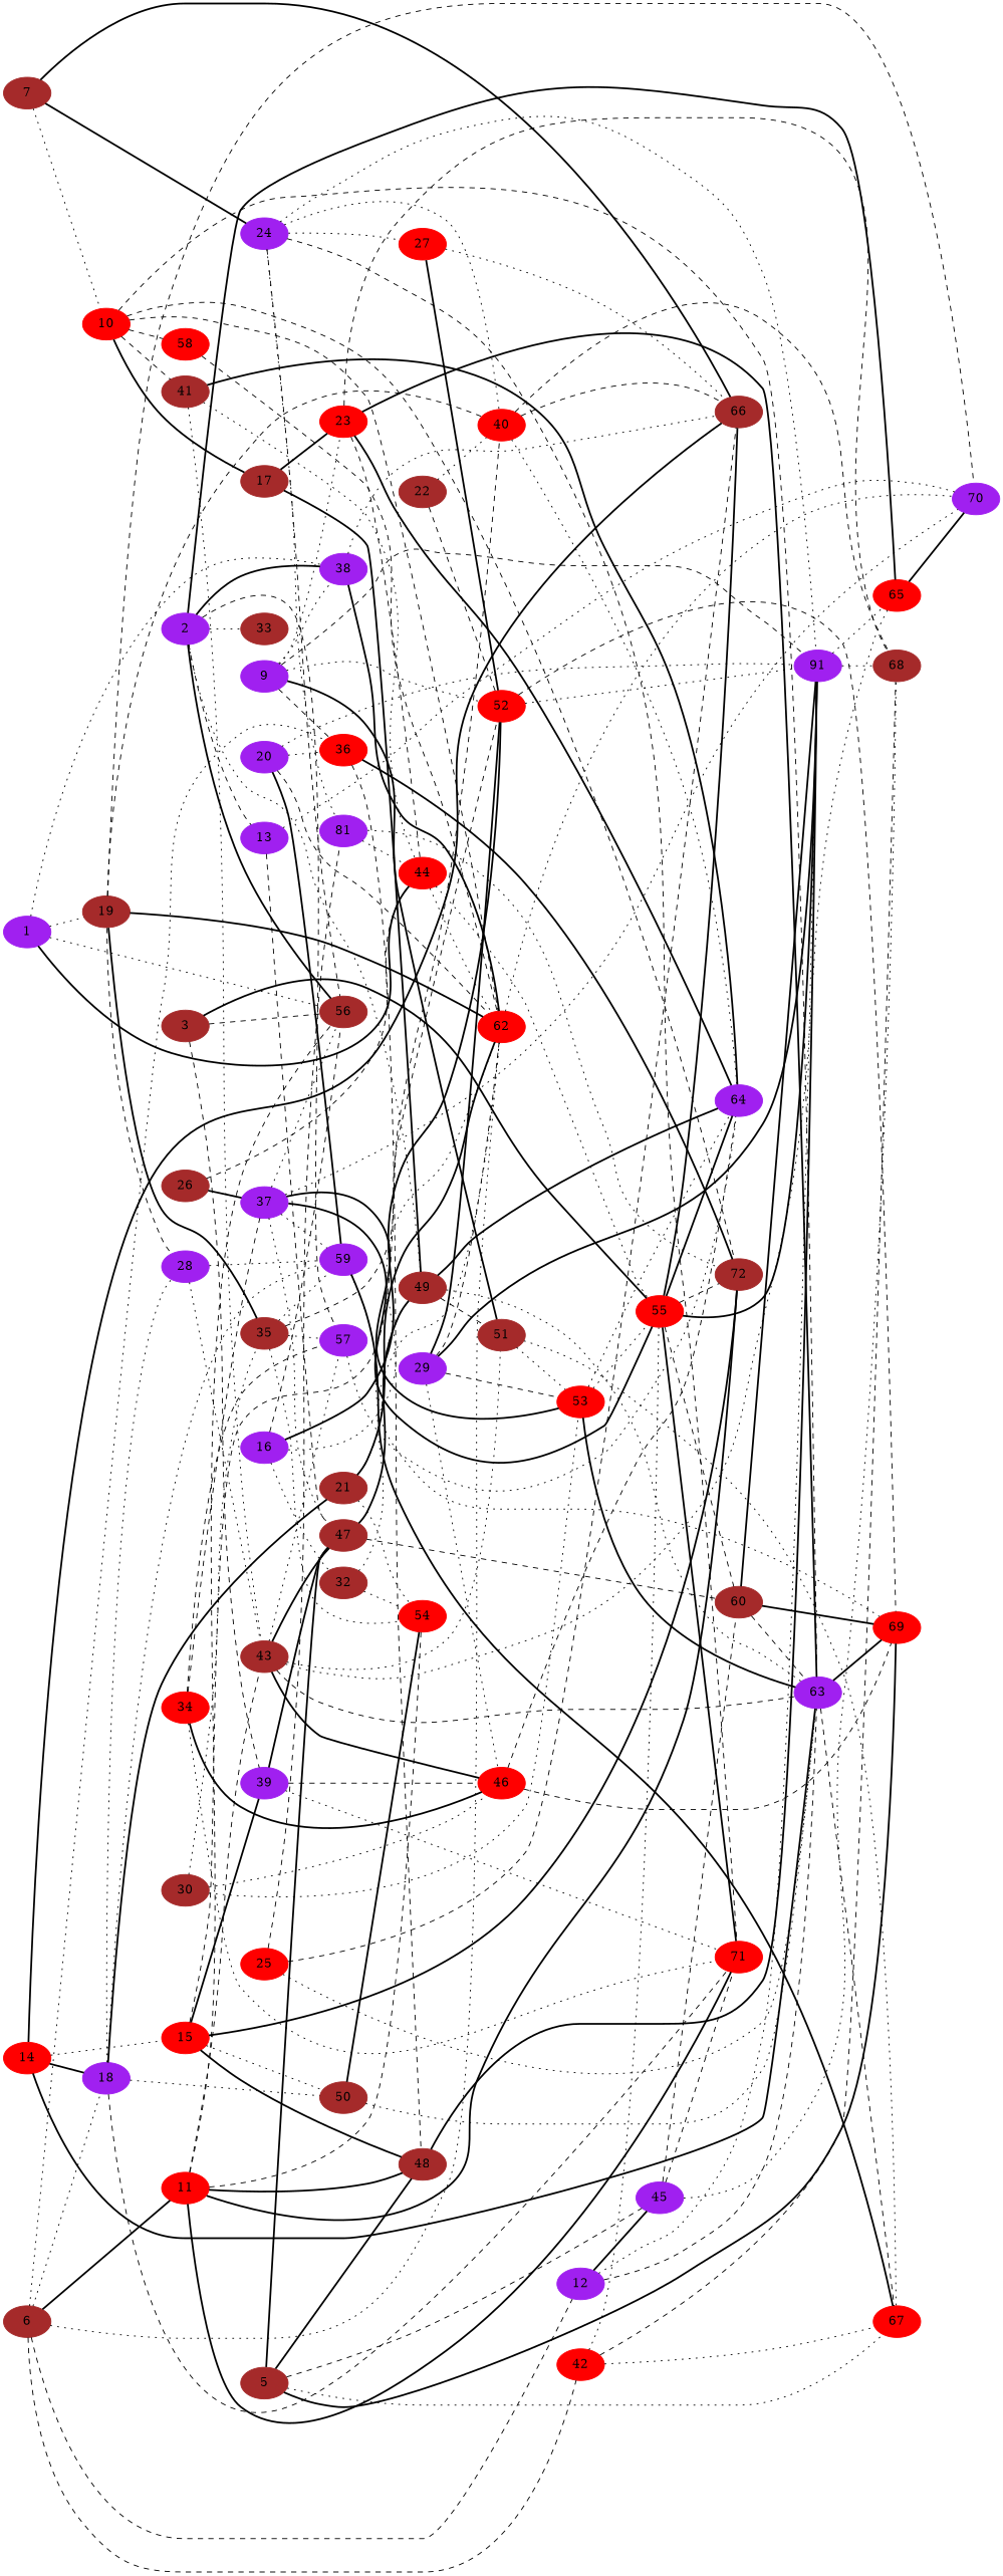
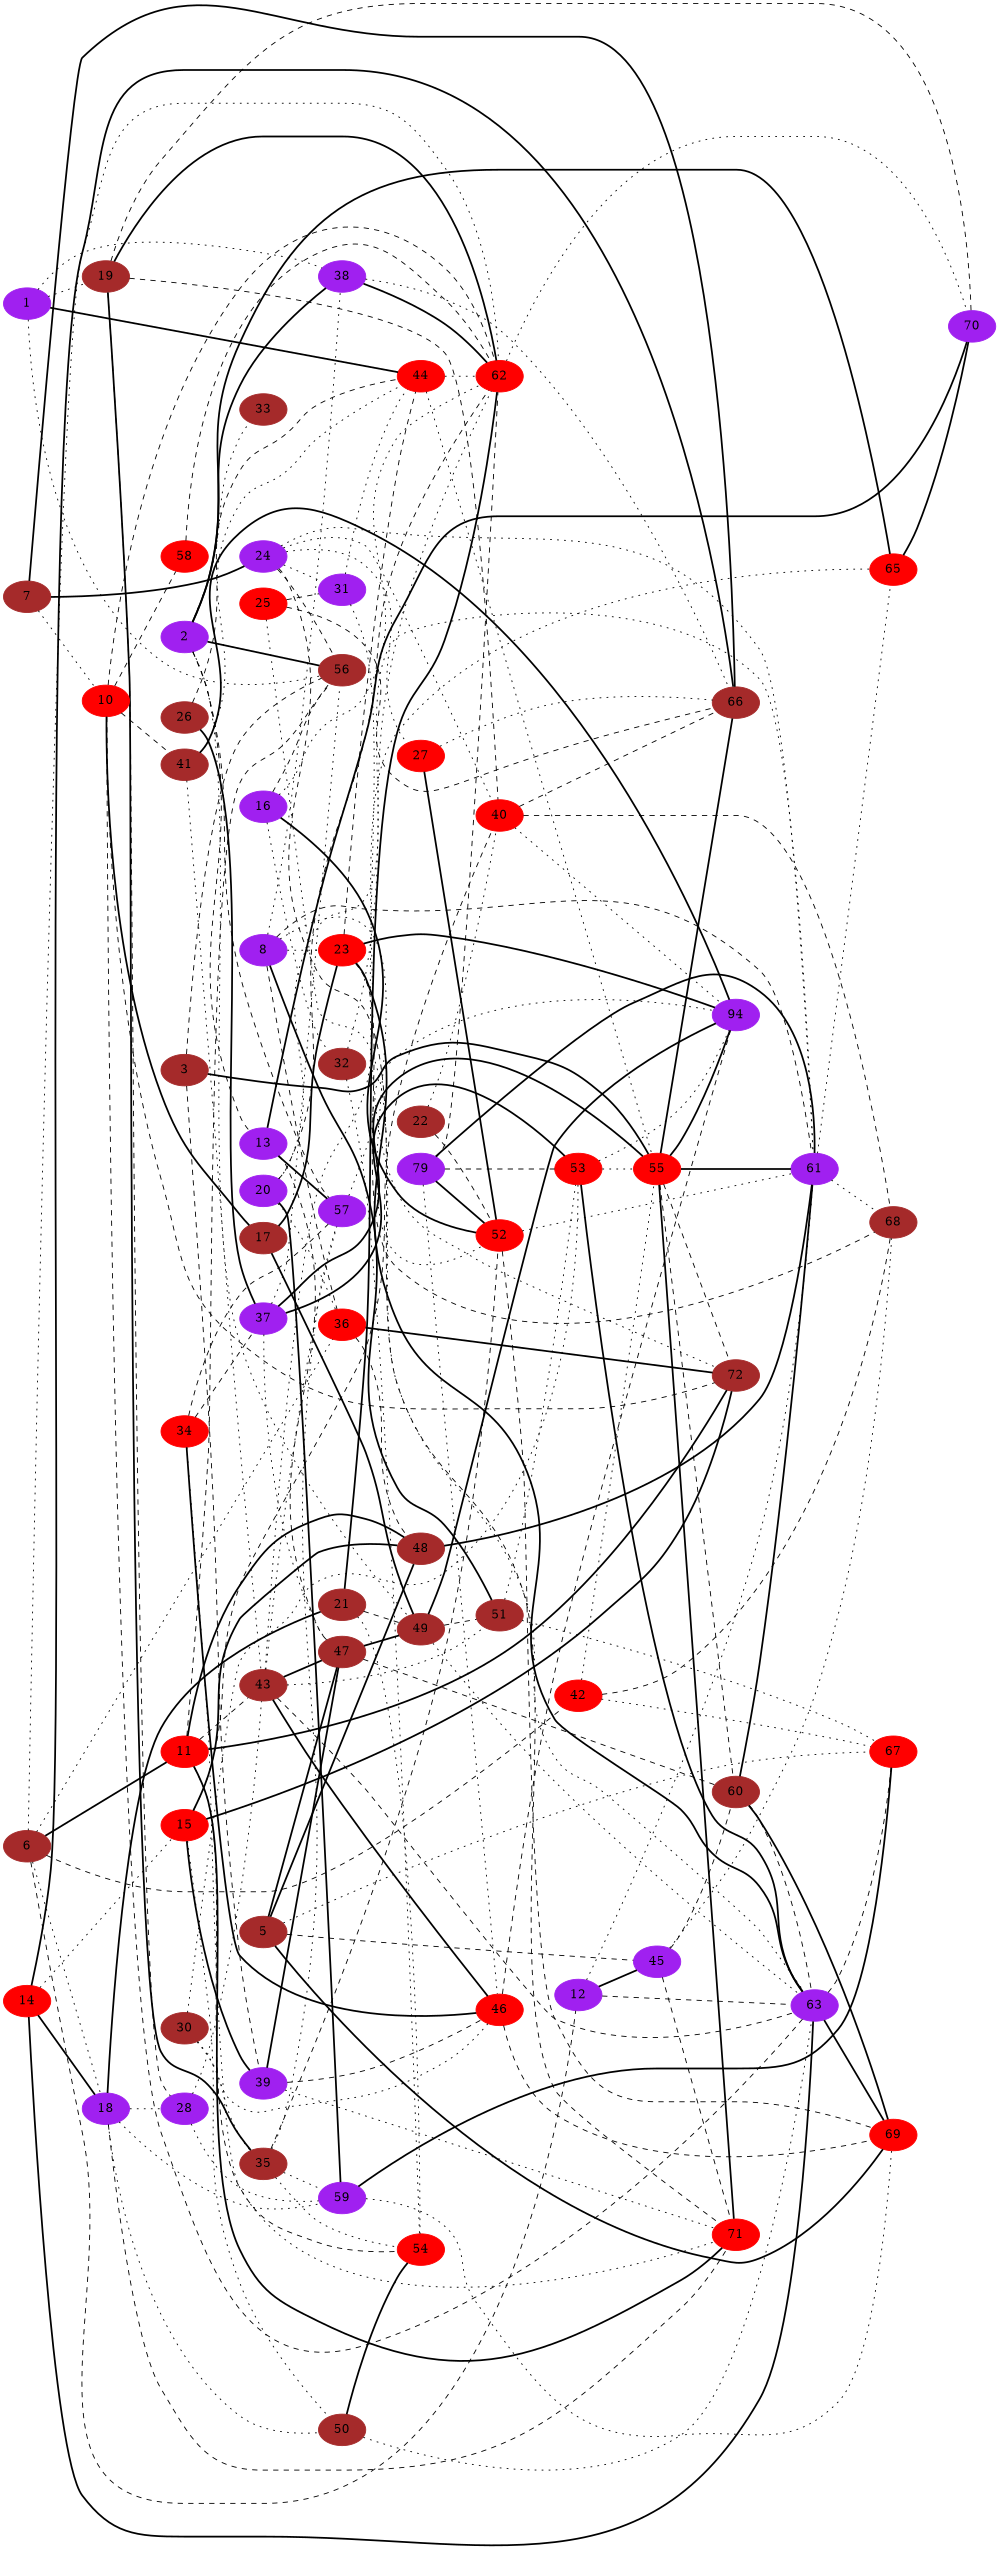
  graph {
    rankdir=LR
    node [color=brown style=filled]
    edge [style=dotted weight=1.0]
    1 [color=purple]
    19
    38 [color=purple]
    44 [color=red]
    56
    62 [color=red]
    70 [color=purple]
    40 [color=red]
    28 [color=purple]
    35
    66
    55 [color=red]
    59 [color=purple]
    67 [color=red]
    69 [color=red]
    2 [color=purple]
    33
    49
    57 [color=purple]
    65 [color=red]
    13 [color=purple]
    39 [color=purple]
    47
    71 [color=red]
    46 [color=red]
    51
    63 [color=purple]
-   64 [color=purple]
+   64 [color=purple label=94]
    3
-   61 [color=purple label=91]
+   61 [color=purple]
    72
    60
    14 [color=red]
    18 [color=purple]
    15 [color=red]
    43
    45 [color=purple]
    5
    48
    68
    11 [color=red]
    6
    12 [color=purple]
    36 [color=red]
    42 [color=red]
    54 [color=red]
    50
    21
    10 [color=red]
    7
    24 [color=purple]
    58 [color=red]
    17
    41
    27 [color=red]
-   31 [color=purple label=81]
-   9 [color=purple]
+   31 [color=purple]
+   9 [color=purple label=8]
    23 [color=red]
    52 [color=red]
    53 [color=red]
    16 [color=purple]
    32
    20 [color=purple]
    22
    25 [color=red]
    26
    37 [color=purple]
-   29 [color=purple]
+   29 [color=purple label=79]
    30
    34 [color=red]
    1 -- 19
    1 -- 38
    1 -- 44 [style=bold]
    1 -- 56
    19 -- 62 [style=bold]
    19 -- 70 [style=dashed]
    19 -- 40 [style=dashed]
    19 -- 28 [style=dashed]
    19 -- 35 [style=bold]
    38 -- 62 [style=bold]
    38 -- 66
    44 -- 62
    44 -- 55
    62 -- 70
    40 -- 66 [style=dashed]
    40 -- 64
    40 -- 68 [style=dashed]
    28 -- 59
    28 -- 43
    35 -- 59 [weight=2.0]
    35 -- 57
    35 -- 54
    35 -- 52 [style=dashed]
    55 -- 66 [style=bold weight=2.0]
    55 -- 71 [style=bold]
    55 -- 64 [style=bold]
    55 -- 61 [style=bold]
    55 -- 72 [style=dashed]
    55 -- 60 [style=dashed]
    59 -- 67 [style=bold]
    59 -- 69
    2 -- 38 [style=bold]
    2 -- 56 [style=bold]
    2 -- 33 [weight=2.0]
    2 -- 49 [weight=2.0]
    2 -- 57 [style=dashed]
    2 -- 65 [style=bold]
    2 -- 13 [style=dashed]
    49 -- 51 [style=dashed]
    49 -- 63
    49 -- 64 [style=bold]
    57 -- 64
    65 -- 70 [style=bold]
-   13 -- 70
+   13 -- 70 [style=bold]
+   13 -- 57 [style=bold]
    13 -- 47 [style=dashed]
    39 -- 47 [style=bold]
    39 -- 71
    39 -- 46 [style=dashed]
    47 -- 49 [style=bold]
    47 -- 60 [style=dashed]
    46 -- 69 [style=dashed]
    46 -- 64 [style=dashed]
    51 -- 67
    51 -- 53
    63 -- 67 [style=dashed]
    63 -- 69 [style=bold]
    3 -- 56 [style=dashed]
    3 -- 55 [style=bold]
    3 -- 39 [style=dashed]
    61 -- 65
    61 -- 68 [weight=2.0]
    60 -- 69 [style=bold]
    60 -- 63 [style=dashed]
    60 -- 61 [style=bold]
    14 -- 66 [style=bold]
    14 -- 63 [style=bold]
    14 -- 18 [style=bold]
    14 -- 15
    18 -- 28
    18 -- 59
    18 -- 71 [style=dashed]
    18 -- 50
    18 -- 21 [style=bold]
    15 -- 40 [style=dashed]
    15 -- 39 [style=bold]
    15 -- 72 [style=bold]
    15 -- 48 [style=bold weight=2.0]
    15 -- 50
    43 -- 57
    43 -- 65
    43 -- 47 [style=bold]
    43 -- 46 [style=bold]
    43 -- 51
    43 -- 63 [style=dashed]
    45 -- 71 [style=dashed]
    45 -- 60 [style=dashed]
    45 -- 68
    5 -- 67 [weight=2.0]
    5 -- 69 [style=bold]
    5 -- 47 [style=bold]
    5 -- 45 [style=dashed]
    5 -- 48 [style=bold]
    48 -- 61 [style=bold]
    11 -- 56 [style=dashed]
    11 -- 71 [style=bold]
    11 -- 72 [style=bold]
    11 -- 43 [style=dashed]
    11 -- 48 [style=bold]
    11 -- 54 [style=dashed weight=2.0]
    6 -- 62
    6 -- 18
    6 -- 11 [style=bold]
    6 -- 12 [style=dashed]
    6 -- 36
    6 -- 42 [style=dashed]
    12 -- 63 [style=dashed]
    12 -- 61
    12 -- 45 [style=bold]
    36 -- 72 [style=bold]
    36 -- 48 [style=dashed]
    42 -- 55
    42 -- 67
    42 -- 68 [style=dashed]
    50 -- 63
    50 -- 54 [style=bold]
    21 -- 62 [style=bold]
    21 -- 49 [style=dashed]
    21 -- 54
    10 -- 62 [style=dashed]
    10 -- 63 [style=dashed]
    10 -- 72 [style=dashed]
    10 -- 58 [style=dashed weight=2.0]
    10 -- 17 [style=bold]
    10 -- 41 [style=dashed]
    7 -- 66 [style=bold]
    7 -- 10
    7 -- 24 [style=bold]
    24 -- 56 [style=dashed]
    24 -- 40
    24 -- 71 [style=dashed]
    24 -- 61
    24 -- 27
    24 -- 31
    58 -- 62 [style=dashed]
    17 -- 49 [style=bold]
    17 -- 23 [style=bold]
    41 -- 44
    41 -- 64 [style=bold weight=2.0]
    41 -- 43
    27 -- 66
    27 -- 52 [style=bold]
    31 -- 44
    31 -- 72
    9 -- 38
    9 -- 51 [style=bold]
    9 -- 61 [style=dashed]
    9 -- 36 [style=dashed]
    9 -- 23 [weight=2.0]
    9 -- 52
    23 -- 44 [style=dashed]
    23 -- 63 [style=bold]
    23 -- 64 [style=bold]
    23 -- 68 [style=dashed]
    52 -- 69 [style=dashed]
    52 -- 61
    53 -- 55
    53 -- 63 [style=bold]
    53 -- 64
    16 -- 56 [style=dashed]
    16 -- 62
    16 -- 52 [style=bold]
    16 -- 32
    32 -- 62
    32 -- 54
    20 -- 62 [style=dashed]
    20 -- 59 [style=bold]
    20 -- 61 [weight=2.0]
    20 -- 36
    22 -- 40
    22 -- 52 [style=dashed]
    25 -- 66 [style=dashed]
    25 -- 63
    25 -- 31 [style=dashed]
    26 -- 44 [style=dashed]
    26 -- 37 [style=bold]
    37 -- 56
-   37 -- 70
    37 -- 55 [style=bold]
-   37 -- 59
    37 -- 47
    37 -- 53 [style=bold]
    29 -- 62 [style=dashed weight=2.0]
    29 -- 46
    29 -- 61 [style=bold]
    29 -- 52 [style=bold]
    29 -- 53 [style=dashed]
    30 -- 35
    30 -- 46
    30 -- 53
    34 -- 57 [style=dashed]
    34 -- 71
    34 -- 46 [style=bold]
    34 -- 37 [style=dashed]
  }
